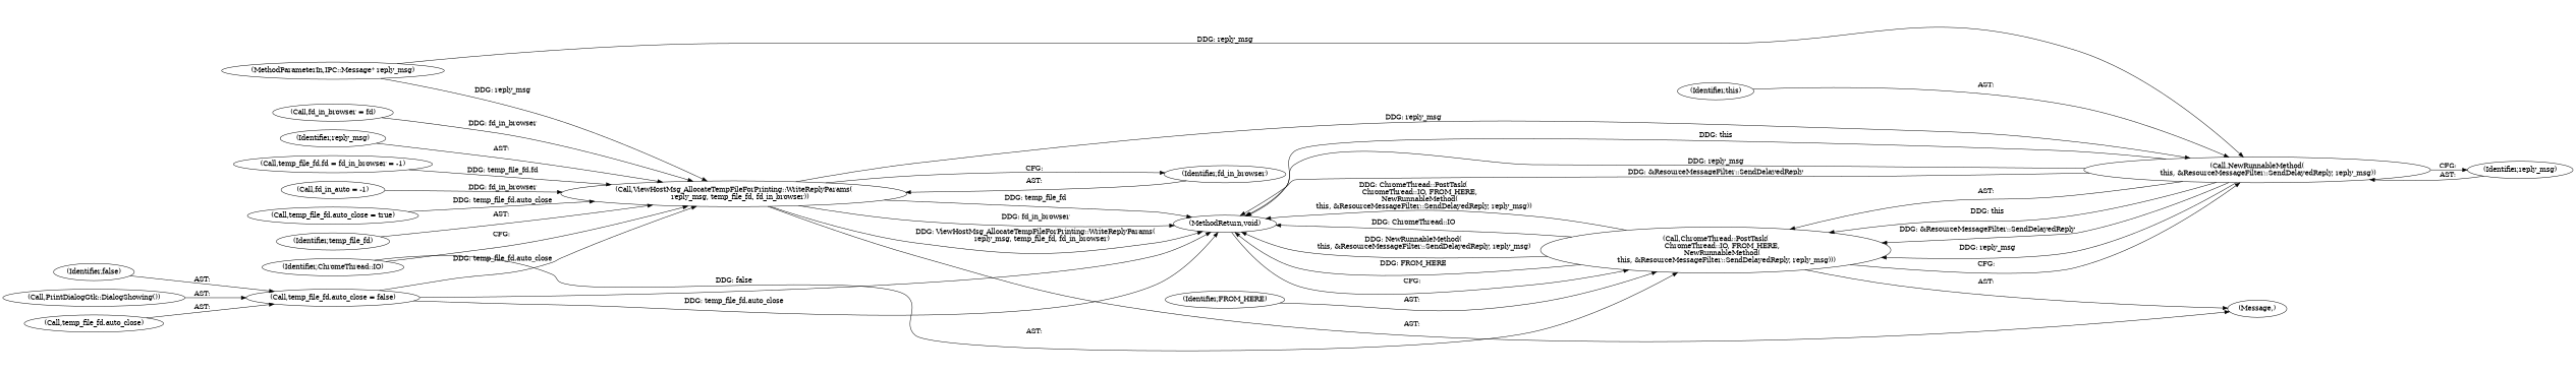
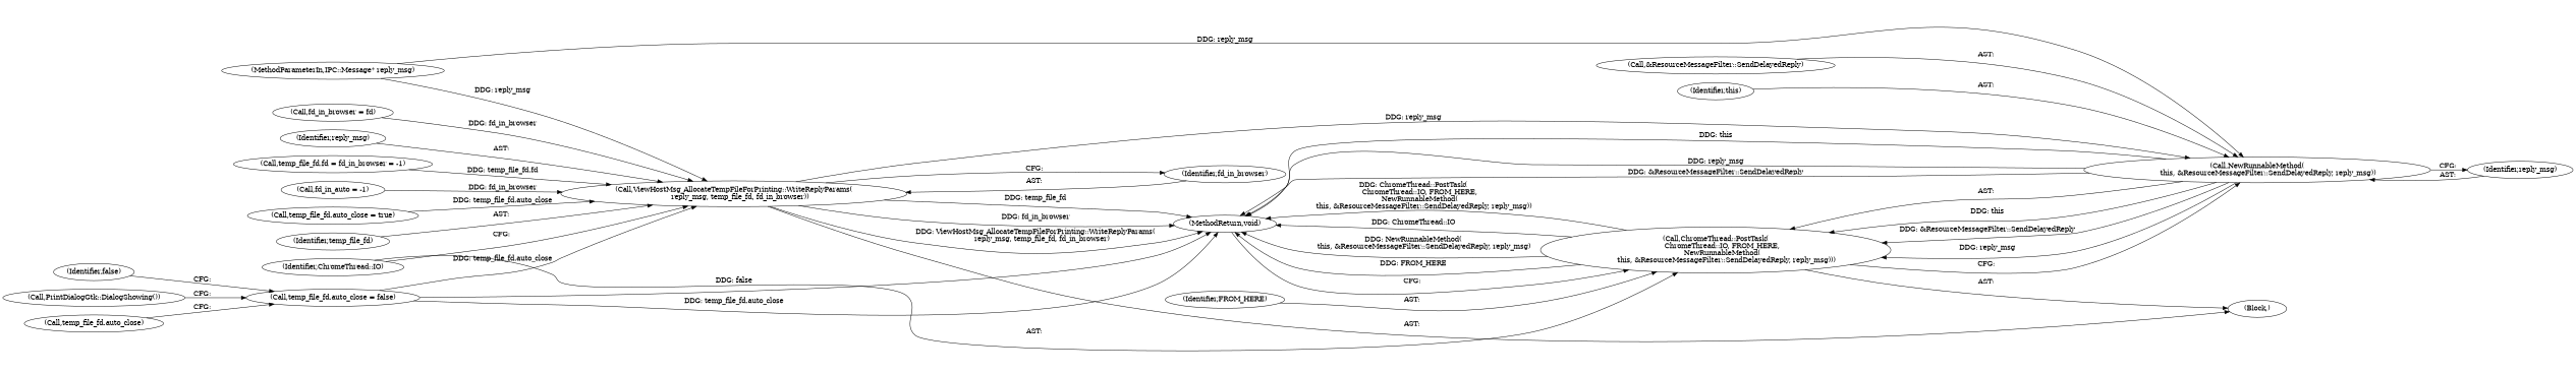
  digraph {
    rankdir=LR
    n1 [label="(Call,temp_file_fd.auto_close = false)"]
    n2 [label="(Call,ViewHostMsg_AllocateTempFileForPrinting::WriteReplyParams(\n      reply_msg, temp_file_fd, fd_in_browser))"]
    n3 [label="(MethodReturn,void)"]
-   n4 [label="(Message,)"]
+   n4 [label="(Block,)"]
    n5 [label="(Call,NewRunnableMethod(\n          this, &ResourceMessageFilter::SendDelayedReply, reply_msg))"]
    n6 [label="(Identifier,fd_in_browser)"]
    n7 [label="(Identifier,false)"]
    n8 [label="(Call,ChromeThread::PostTask(\n      ChromeThread::IO, FROM_HERE,\n      NewRunnableMethod(\n          this, &ResourceMessageFilter::SendDelayedReply, reply_msg)))"]
    n9 [label="(Identifier,reply_msg)"]
    n10 [label="(Call,fd_in_auto = -1)"]
    n11 [label="(Call,temp_file_fd.auto_close = true)"]
    n12 [label="(Identifier,temp_file_fd)"]
    n13 [label="(Call,fd_in_browser = fd)"]
    n14 [label="(Call,PrintDialogGtk::DialogShowing())"]
    n15 [label="(Identifier,FROM_HERE)"]
    n16 [label="(Call,temp_file_fd.auto_close)"]
+   n17 [label="(Call,&ResourceMessageFilter::SendDelayedReply)"]
    n18 [label="(Identifier,this)"]
    n19 [label="(Identifier,ChromeThread::IO)"]
    n20 [label="(Identifier,reply_msg)"]
    n21 [label="(Call,temp_file_fd.fd = fd_in_browser = -1)"]
    n22 [label="(MethodParameterIn,IPC::Message* reply_msg)"]
    n1 -> n2 [label="DDG: temp_file_fd.auto_close"]
    n1 -> n3 [label="DDG: false"]
    n1 -> n3 [label="DDG: temp_file_fd.auto_close"]
    n2 -> n3 [label="DDG: temp_file_fd"]
    n2 -> n3 [label="DDG: fd_in_browser"]
    n2 -> n3 [label="DDG: ViewHostMsg_AllocateTempFileForPrinting::WriteReplyParams(\n      reply_msg, temp_file_fd, fd_in_browser)"]
    n2 -> n4 [label="AST: "]
    n2 -> n5 [label="DDG: reply_msg"]
    n2 -> n6 [label="CFG: "]
    n3 -> n8 [label="CFG: "]
    n5 -> n3 [label="DDG: this"]
    n5 -> n3 [label="DDG: reply_msg"]
    n5 -> n3 [label="DDG: &ResourceMessageFilter::SendDelayedReply"]
    n5 -> n8 [label="AST: "]
    n5 -> n8 [label="DDG: this"]
    n5 -> n8 [label="DDG: &ResourceMessageFilter::SendDelayedReply"]
    n5 -> n8 [label="DDG: reply_msg"]
    n5 -> n9 [label="CFG: "]
    n6 -> n2 [label="AST: "]
-   n7 -> n1 [label="AST: "]
+   n7 -> n1 [label="CFG: "]
    n8 -> n3 [label="DDG: ChromeThread::PostTask(\n      ChromeThread::IO, FROM_HERE,\n      NewRunnableMethod(\n          this, &ResourceMessageFilter::SendDelayedReply, reply_msg))"]
    n8 -> n3 [label="DDG: ChromeThread::IO"]
    n8 -> n3 [label="DDG: NewRunnableMethod(\n          this, &ResourceMessageFilter::SendDelayedReply, reply_msg)"]
    n8 -> n3 [label="DDG: FROM_HERE"]
    n8 -> n4 [label="AST: "]
    n8 -> n5 [label="CFG: "]
    n9 -> n5 [label="AST: "]
    n10 -> n2 [label="DDG: fd_in_browser"]
    n11 -> n2 [label="DDG: temp_file_fd.auto_close"]
    n12 -> n2 [label="AST: "]
    n13 -> n2 [label="DDG: fd_in_browser"]
-   n14 -> n1 [label="AST: "]
+   n14 -> n1 [label="CFG: "]
    n15 -> n8 [label="AST: "]
-   n16 -> n1 [label="AST: "]
+   n16 -> n1 [label="CFG: "]
+   n17 -> n5 [label="AST: "]
    n18 -> n5 [label="AST: "]
    n19 -> n2 [label="CFG: "]
    n19 -> n8 [label="AST: "]
    n20 -> n2 [label="AST: "]
    n21 -> n2 [label="DDG: temp_file_fd.fd"]
    n22 -> n2 [label="DDG: reply_msg"]
    n22 -> n5 [label="DDG: reply_msg"]
  }
